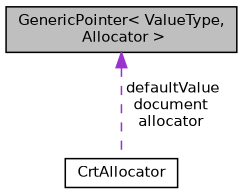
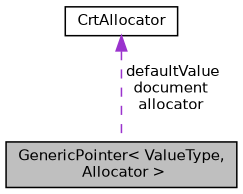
  digraph {
    node [color=black fontname=Helvetica fontsize=10 shape=record style=filled]
    n1 [fillcolor=grey75 fontcolor=black height=0.2 label="GenericPointer\< ValueType,\l Allocator \>" width=0.4]
    n2 [fillcolor=white height=0.2 label=CrtAllocator width=0.4]
-   n1 -> n2 [color=darkorchid3 dir=back fontname=Helvetica fontsize=10 label=" defaultValue\ndocument\nallocator" labelfontname=Helvetica labelfontsize=10 style=dashed]
+   n2 -> n1 [color=darkorchid3 dir=back fontname=Helvetica fontsize=10 label=" defaultValue\ndocument\nallocator" labelfontname=Helvetica labelfontsize=10 style=dashed]
  }
